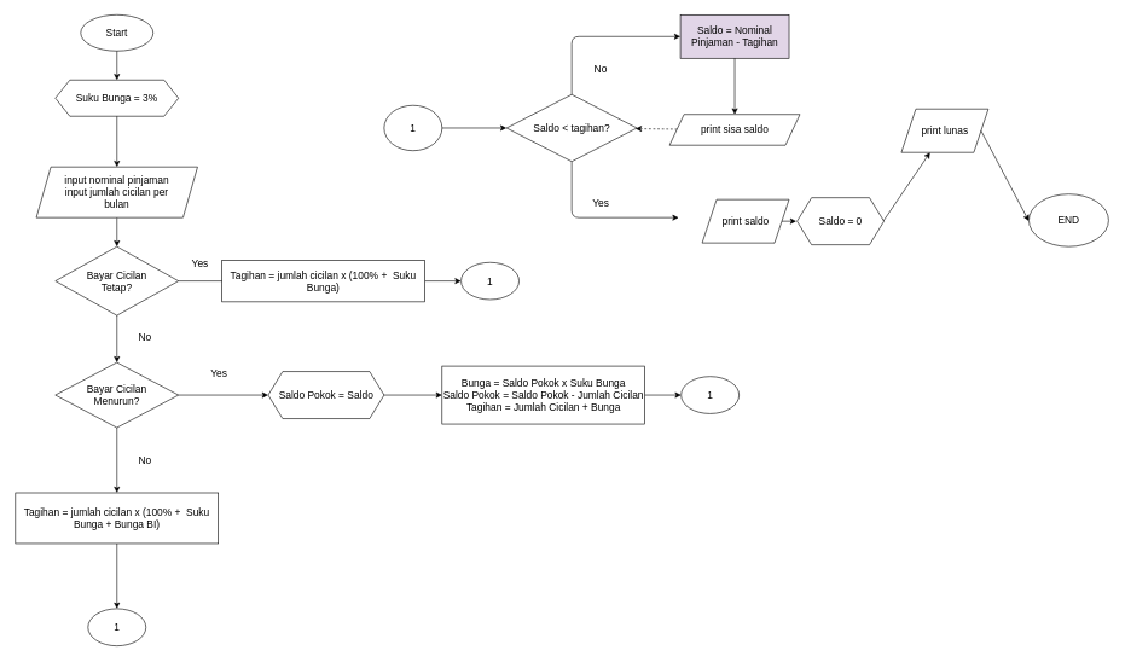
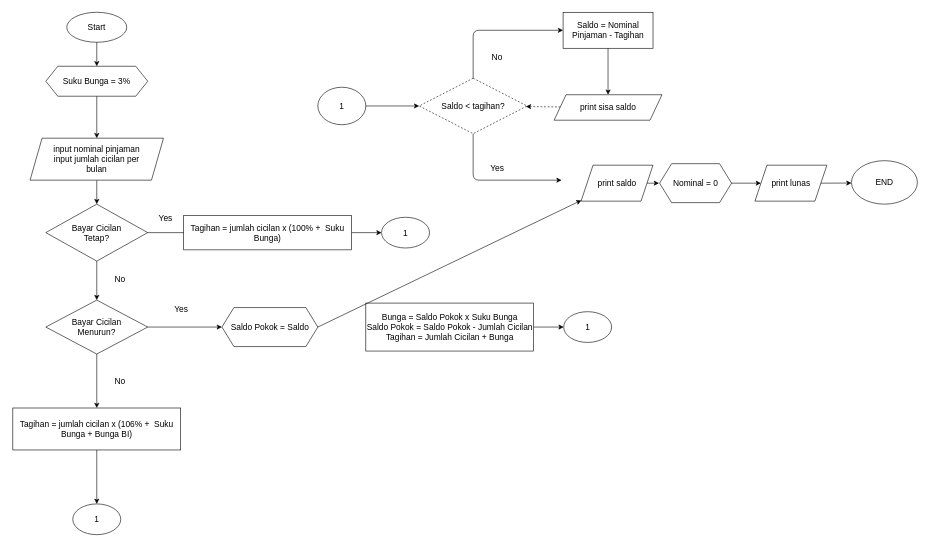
  <mxCell id="0" />
  <mxCell id="1" parent="0" />
  <mxCell id="2" style="edgeStyle=none;html=1;entryX=0.5;entryY=0;entryDx=0;entryDy=0;fontSize=14;" edge="1" parent="1" target="11"><mxGeometry relative="1" as="geometry"><mxPoint x="160" y="300" as="sourcePoint" /></mxGeometry></mxCell>
  <mxCell id="3" style="edgeStyle=none;html=1;exitX=1;exitY=0.5;exitDx=0;exitDy=0;fontSize=14;" edge="1" parent="1" source="11"><mxGeometry relative="1" as="geometry"><mxPoint x="320" y="387.5" as="targetPoint" /></mxGeometry></mxCell>
  <mxCell id="4" value="" style="group" vertex="1" connectable="0" parent="1"><mxGeometry x="110" y="20" width="100" height="50" as="geometry" /></mxCell>
  <mxCell id="5" value="" style="ellipse;whiteSpace=wrap;html=1;" vertex="1" parent="4"><mxGeometry width="100" height="50" as="geometry" /></mxCell>
  <mxCell id="6" value="Start" style="text;html=1;strokeColor=none;fillColor=none;align=center;verticalAlign=middle;whiteSpace=wrap;rounded=0;fontSize=14;" vertex="1" parent="4"><mxGeometry x="20" y="10" width="60" height="30" as="geometry" /></mxCell>
  <mxCell id="7" value="" style="group" vertex="1" connectable="0" parent="1"><mxGeometry x="75" y="110" width="170" height="50" as="geometry" /></mxCell>
  <mxCell id="8" value="" style="shape=hexagon;perimeter=hexagonPerimeter2;whiteSpace=wrap;html=1;fixedSize=1;fontSize=14;" vertex="1" parent="7"><mxGeometry width="170" height="50" as="geometry" /></mxCell>
  <mxCell id="9" value="Suku Bunga = 3%" style="text;html=1;strokeColor=none;fillColor=none;align=center;verticalAlign=middle;whiteSpace=wrap;rounded=0;fontSize=14;" vertex="1" parent="7"><mxGeometry x="20" y="10" width="130" height="30" as="geometry" /></mxCell>
  <mxCell id="10" value="" style="group" vertex="1" connectable="0" parent="1"><mxGeometry x="75" y="340" width="170" height="95" as="geometry" /></mxCell>
  <mxCell id="11" value="" style="rhombus;whiteSpace=wrap;html=1;fontSize=14;" vertex="1" parent="10"><mxGeometry width="170" height="95" as="geometry" /></mxCell>
  <mxCell id="12" value="Bayar Cicilan Tetap?" style="text;html=1;strokeColor=none;fillColor=none;align=center;verticalAlign=middle;whiteSpace=wrap;rounded=0;fontSize=14;" vertex="1" parent="10"><mxGeometry x="40" y="32.5" width="90" height="30" as="geometry" /></mxCell>
  <mxCell id="13" value="" style="group" vertex="1" connectable="0" parent="1"><mxGeometry x="48.75" y="230" width="222.5" height="70" as="geometry" /></mxCell>
  <mxCell id="14" value="" style="shape=parallelogram;perimeter=parallelogramPerimeter;whiteSpace=wrap;html=1;fixedSize=1;" vertex="1" parent="13"><mxGeometry width="222.5" height="70" as="geometry" /></mxCell>
  <mxCell id="15" value="input nominal pinjaman&lt;br&gt;input jumlah cicilan per bulan" style="text;html=1;strokeColor=none;fillColor=none;align=center;verticalAlign=middle;whiteSpace=wrap;rounded=0;fontSize=14;container=1;" vertex="1" parent="13"><mxGeometry x="31.25" y="20" width="160" height="30" as="geometry" /></mxCell>
  <mxCell id="16" value="" style="group" vertex="1" connectable="0" parent="1"><mxGeometry x="75" y="500" width="170" height="90" as="geometry" /></mxCell>
  <mxCell id="17" value="" style="rhombus;whiteSpace=wrap;html=1;fontSize=14;" vertex="1" parent="16"><mxGeometry width="170" height="90" as="geometry" /></mxCell>
  <mxCell id="18" value="Bayar Cicilan Menurun?" style="text;html=1;strokeColor=none;fillColor=none;align=center;verticalAlign=middle;whiteSpace=wrap;rounded=0;fontSize=14;" vertex="1" parent="16"><mxGeometry x="40" y="30" width="90" height="30" as="geometry" /></mxCell>
  <mxCell id="19" style="edgeStyle=none;html=1;exitX=0.5;exitY=1;exitDx=0;exitDy=0;entryX=0.5;entryY=0;entryDx=0;entryDy=0;fontSize=14;" edge="1" parent="1" source="5" target="8"><mxGeometry relative="1" as="geometry" /></mxCell>
  <mxCell id="20" style="edgeStyle=none;html=1;exitX=0.5;exitY=1;exitDx=0;exitDy=0;entryX=0.5;entryY=0;entryDx=0;entryDy=0;fontSize=14;" edge="1" parent="1" source="8" target="14"><mxGeometry relative="1" as="geometry" /></mxCell>
  <mxCell id="21" style="edgeStyle=none;html=1;exitX=1;exitY=0.5;exitDx=0;exitDy=0;entryX=0;entryY=0.5;entryDx=0;entryDy=0;fontSize=14;" edge="1" parent="1" source="22" target="40"><mxGeometry relative="1" as="geometry" /></mxCell>
  <mxCell id="22" value="Tagihan = jumlah cicilan x (100% +&amp;nbsp; Suku Bunga)" style="rounded=0;whiteSpace=wrap;html=1;fontSize=14;" vertex="1" parent="1"><mxGeometry x="305" y="358.75" width="280" height="57.5" as="geometry" /></mxCell>
  <mxCell id="23" value="Yes" style="text;html=1;strokeColor=none;fillColor=none;align=center;verticalAlign=middle;whiteSpace=wrap;rounded=0;fontSize=14;" vertex="1" parent="1"><mxGeometry x="245" y="347.5" width="60" height="30" as="geometry" /></mxCell>
  <mxCell id="24" value="Bunga = Saldo Pokok x Suku Bunga&lt;br&gt;Saldo Pokok = Saldo Pokok - Jumlah Cicilan&lt;br&gt;Tagihan = Jumlah Cicilan + Bunga" style="rounded=0;whiteSpace=wrap;html=1;fontSize=14;" vertex="1" parent="1"><mxGeometry x="608.75" y="505" width="280" height="80" as="geometry" /></mxCell>
  <mxCell id="25" value="" style="group" vertex="1" connectable="0" parent="1"><mxGeometry x="697.75" y="20" width="680" height="325" as="geometry" /></mxCell>
  <mxCell id="26" style="edgeStyle=none;html=1;entryX=0;entryY=0.5;entryDx=0;entryDy=0;fontSize=14;" edge="1" parent="25" source="27"><mxGeometry relative="1" as="geometry"><mxPoint x="237.5" y="280" as="targetPoint" /><Array as="points"><mxPoint x="90" y="280" /></Array></mxGeometry></mxCell>
- <mxCell id="27" value="Saldo &amp;lt; tagihan?" style="rhombus;whiteSpace=wrap;html=1;fontSize=14;" vertex="1" parent="25"><mxGeometry y="110" width="180" height="92.5" as="geometry" /></mxCell>
- <mxCell id="28" value="Saldo = Nominal Pinjaman - Tagihan" style="rounded=0;whiteSpace=wrap;html=1;fontSize=14;fillColor=#e1d5e7;" vertex="1" parent="25"><mxGeometry x="240" width="150" height="60" as="geometry" /></mxCell>
+ <mxCell id="27" value="Saldo &amp;lt; tagihan?" style="rhombus;whiteSpace=wrap;html=1;fontSize=14;dashed=1;" vertex="1" parent="25"><mxGeometry y="110" width="180" height="92.5" as="geometry" /></mxCell>
+ <mxCell id="28" value="Saldo = Nominal Pinjaman - Tagihan" style="rounded=0;whiteSpace=wrap;html=1;fontSize=14;" vertex="1" parent="25"><mxGeometry x="240" width="150" height="60" as="geometry" /></mxCell>
  <mxCell id="29" style="edgeStyle=none;html=1;exitX=0.5;exitY=0;exitDx=0;exitDy=0;fontSize=14;entryX=0;entryY=0.5;entryDx=0;entryDy=0;" edge="1" parent="25" source="27" target="28"><mxGeometry relative="1" as="geometry"><mxPoint x="90" y="25" as="targetPoint" /><Array as="points"><mxPoint x="90" y="30" /></Array></mxGeometry></mxCell>
  <mxCell id="30" value="Yes" style="text;html=1;strokeColor=none;fillColor=none;align=center;verticalAlign=middle;whiteSpace=wrap;rounded=0;fontSize=14;" vertex="1" parent="25"><mxGeometry x="100" y="245" width="60" height="30" as="geometry" /></mxCell>
  <mxCell id="31" style="edgeStyle=none;html=1;fontSize=14;dashed=1;" edge="1" parent="25" source="32" target="27"><mxGeometry relative="1" as="geometry" /></mxCell>
  <mxCell id="32" value="print sisa saldo" style="shape=parallelogram;perimeter=parallelogramPerimeter;whiteSpace=wrap;html=1;fixedSize=1;fontSize=14;" vertex="1" parent="25"><mxGeometry x="225" y="137.5" width="180" height="42.5" as="geometry" /></mxCell>
  <mxCell id="33" style="edgeStyle=none;html=1;exitX=0.5;exitY=1;exitDx=0;exitDy=0;entryX=0.5;entryY=0;entryDx=0;entryDy=0;fontSize=14;" edge="1" parent="25" source="28" target="32"><mxGeometry relative="1" as="geometry" /></mxCell>
  <mxCell id="34" value="print saldo" style="shape=parallelogram;perimeter=parallelogramPerimeter;whiteSpace=wrap;html=1;fixedSize=1;fontSize=14;" vertex="1" parent="25"><mxGeometry x="270" y="255" width="120" height="60" as="geometry" /></mxCell>
  <mxCell id="35" value="" style="edgeStyle=none;html=1;fontSize=14;" edge="1" parent="25" source="34"><mxGeometry relative="1" as="geometry"><mxPoint x="400" y="285" as="targetPoint" /></mxGeometry></mxCell>
- <mxCell id="36" value="print lunas" style="shape=parallelogram;perimeter=parallelogramPerimeter;whiteSpace=wrap;html=1;fixedSize=1;fontSize=14;" vertex="1" parent="25"><mxGeometry x="545" y="130" width="120" height="60" as="geometry" /></mxCell>
+ <mxCell id="36" value="print lunas" style="shape=parallelogram;perimeter=parallelogramPerimeter;whiteSpace=wrap;html=1;fixedSize=1;fontSize=14;" vertex="1" parent="25"><mxGeometry x="560" y="255" width="120" height="60" as="geometry" /></mxCell>
  <mxCell id="37" value="" style="edgeStyle=none;html=1;fontSize=14;" edge="1" parent="25" target="36"><mxGeometry relative="1" as="geometry"><mxPoint x="520" y="285" as="sourcePoint" /></mxGeometry></mxCell>
  <mxCell id="38" value="No" style="text;html=1;strokeColor=none;fillColor=none;align=center;verticalAlign=middle;whiteSpace=wrap;rounded=0;fontSize=14;" vertex="1" parent="25"><mxGeometry x="100" y="60" width="60" height="30" as="geometry" /></mxCell>
- <mxCell id="39" value="Saldo = 0" style="shape=hexagon;perimeter=hexagonPerimeter2;whiteSpace=wrap;html=1;fixedSize=1;fontSize=14;" vertex="1" parent="25"><mxGeometry x="401" y="252.5" width="120" height="65" as="geometry" /></mxCell>
+ <mxCell id="39" value="Nominal = 0" style="shape=hexagon;perimeter=hexagonPerimeter2;whiteSpace=wrap;html=1;fixedSize=1;fontSize=14;" vertex="1" parent="25"><mxGeometry x="401" y="252.5" width="120" height="65" as="geometry" /></mxCell>
  <mxCell id="40" value="1" style="ellipse;whiteSpace=wrap;html=1;fontSize=14;" vertex="1" parent="1"><mxGeometry x="635" y="361.88" width="80" height="51.25" as="geometry" /></mxCell>
  <mxCell id="41" style="edgeStyle=none;html=1;exitX=0.5;exitY=1;exitDx=0;exitDy=0;fontSize=14;" edge="1" parent="1" source="11" target="17"><mxGeometry relative="1" as="geometry" /></mxCell>
  <mxCell id="42" value="" style="edgeStyle=none;html=1;fontSize=14;" edge="1" parent="1" source="43" target="50"><mxGeometry relative="1" as="geometry" /></mxCell>
- <mxCell id="43" value="Tagihan = jumlah cicilan x (100% +&amp;nbsp; Suku Bunga + Bunga BI)" style="rounded=0;whiteSpace=wrap;html=1;fontSize=14;" vertex="1" parent="1"><mxGeometry x="20" y="680" width="280" height="70" as="geometry" /></mxCell>
+ <mxCell id="43" value="Tagihan = jumlah cicilan x (106% +&amp;nbsp; Suku Bunga + Bunga BI)" style="rounded=0;whiteSpace=wrap;html=1;fontSize=14;" vertex="1" parent="1"><mxGeometry x="20" y="680" width="280" height="70" as="geometry" /></mxCell>
  <mxCell id="44" style="edgeStyle=none;html=1;exitX=0.5;exitY=1;exitDx=0;exitDy=0;entryX=0.5;entryY=0;entryDx=0;entryDy=0;fontSize=14;" edge="1" parent="1" source="17" target="43"><mxGeometry relative="1" as="geometry" /></mxCell>
- <mxCell id="45" style="edgeStyle=none;html=1;exitX=1;exitY=0.5;exitDx=0;exitDy=0;entryX=0;entryY=0.5;entryDx=0;entryDy=0;fontSize=14;" edge="1" parent="1" source="46" target="24"><mxGeometry relative="1" as="geometry" /></mxCell>
+ <mxCell id="45" style="edgeStyle=none;html=1;exitX=1;exitY=0.5;exitDx=0;exitDy=0;fontSize=14;" edge="1" parent="1" source="46" target="34"><mxGeometry relative="1" as="geometry" /></mxCell>
  <mxCell id="46" value="Saldo Pokok = Saldo" style="shape=hexagon;perimeter=hexagonPerimeter2;whiteSpace=wrap;html=1;fixedSize=1;fontSize=14;" vertex="1" parent="1"><mxGeometry x="368.75" y="512.5" width="160" height="65" as="geometry" /></mxCell>
  <mxCell id="47" style="edgeStyle=none;html=1;exitX=1;exitY=0.5;exitDx=0;exitDy=0;entryX=0;entryY=0.5;entryDx=0;entryDy=0;fontSize=14;" edge="1" parent="1" source="17" target="46"><mxGeometry relative="1" as="geometry" /></mxCell>
  <mxCell id="48" style="edgeStyle=none;html=1;exitX=1;exitY=0.5;exitDx=0;exitDy=0;entryX=0;entryY=0.5;entryDx=0;entryDy=0;fontSize=14;" edge="1" parent="1" target="49"><mxGeometry relative="1" as="geometry"><mxPoint x="888.75" y="544.99" as="sourcePoint" /></mxGeometry></mxCell>
  <mxCell id="49" value="1" style="ellipse;whiteSpace=wrap;html=1;fontSize=14;" vertex="1" parent="1"><mxGeometry x="938.75" y="519.37" width="80" height="51.25" as="geometry" /></mxCell>
  <mxCell id="50" value="1" style="ellipse;whiteSpace=wrap;html=1;fontSize=14;" vertex="1" parent="1"><mxGeometry x="120" y="840" width="80" height="51.25" as="geometry" /></mxCell>
  <mxCell id="51" style="edgeStyle=none;html=1;exitX=1;exitY=0.5;exitDx=0;exitDy=0;entryX=0;entryY=0.5;entryDx=0;entryDy=0;fontSize=14;" edge="1" parent="1" source="52" target="27"><mxGeometry relative="1" as="geometry" /></mxCell>
  <mxCell id="52" value="1" style="ellipse;whiteSpace=wrap;html=1;fontSize=14;" vertex="1" parent="1"><mxGeometry x="528.75" y="145" width="80" height="62.5" as="geometry" /></mxCell>
  <mxCell id="53" style="edgeStyle=none;html=1;exitX=1;exitY=0.5;exitDx=0;exitDy=0;fontSize=14;" edge="1" parent="1" source="36"><mxGeometry relative="1" as="geometry"><mxPoint x="1418.75" y="304.8" as="targetPoint" /></mxGeometry></mxCell>
  <mxCell id="54" value="END" style="ellipse;whiteSpace=wrap;html=1;fontSize=14;" vertex="1" parent="1"><mxGeometry x="1418.75" y="267.5" width="110" height="72.5" as="geometry" /></mxCell>
  <mxCell id="55" value="No" style="text;html=1;strokeColor=none;fillColor=none;align=center;verticalAlign=middle;whiteSpace=wrap;rounded=0;fontSize=14;" vertex="1" parent="1"><mxGeometry x="168.75" y="450" width="60" height="30" as="geometry" /></mxCell>
  <mxCell id="56" value="Yes" style="text;html=1;strokeColor=none;fillColor=none;align=center;verticalAlign=middle;whiteSpace=wrap;rounded=0;fontSize=14;" vertex="1" parent="1"><mxGeometry x="271.25" y="500" width="60" height="30" as="geometry" /></mxCell>
  <mxCell id="57" value="No" style="text;html=1;strokeColor=none;fillColor=none;align=center;verticalAlign=middle;whiteSpace=wrap;rounded=0;fontSize=14;" vertex="1" parent="1"><mxGeometry x="168.75" y="620" width="60" height="30" as="geometry" /></mxCell>
